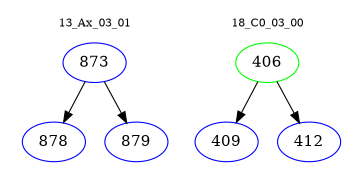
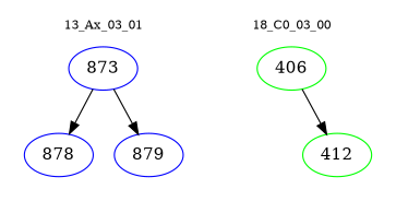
  digraph {
    node [color=blue]
    edge [color=black]
    n1 [label=873]
    n2 [label=878]
    n3 [label=879]
    n4 [color=green label=406]
-   n5 [label=409]
-   n6 [label=412]
+   n6 [color=green label=412]
    subgraph cluster_1 {
      color=white
      fontsize=10
      label="13_Ax_03_01"
      n1
      n2
      n3
    }
    subgraph cluster_2 {
      color=white
      fontsize=10
      label="18_C0_03_00"
      n4
-     n5
      n6
    }
    n1 -> n2
    n1 -> n3
-   n4 -> n5
    n4 -> n6
  }
